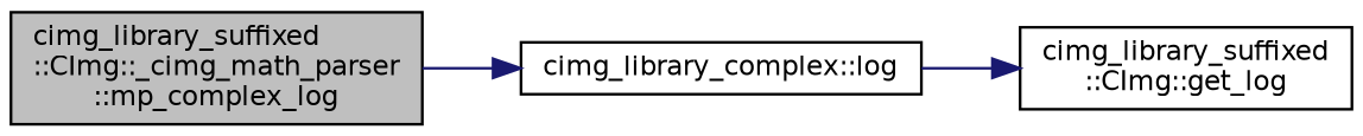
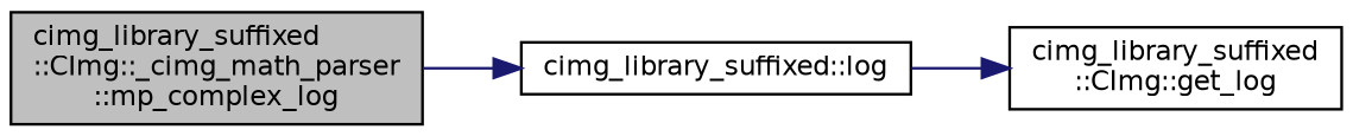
  digraph {
    rankdir=LR
    node [color=black fillcolor=white fontname=Helvetica fontsize=10 shape=record style=filled]
    edge [color=midnightblue fontname=Helvetica fontsize=10 labelfontname=Helvetica labelfontsize=10 style=solid]
    n1 [fillcolor=grey75 fontcolor=black height=0.2 label="cimg_library_suffixed\l::CImg::_cimg_math_parser\l::mp_complex_log" width=0.4]
-   n2 [height=0.2 label="cimg_library_complex::log" width=0.4]
+   n2 [height=0.2 label="cimg_library_suffixed::log" width=0.4]
    n3 [height=0.2 label="cimg_library_suffixed\l::CImg::get_log" width=0.4]
    n1 -> n2
    n2 -> n3
  }
